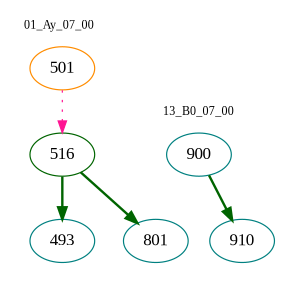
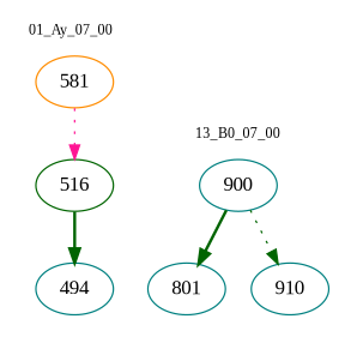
  digraph {
    fontname="Liberation Serif"
    node [color=teal fontname="Liberation Serif"]
    edge [color=darkgreen fontname="Liberation Serif" style=dotted]
-   n1 [color=darkorange label=501]
-   n2 [label=493]
+   n1 [color=darkorange label=581]
+   n2 [label=494]
    n3 [color=darkgreen label=516]
    n4 [label=900]
    n5 [label=801]
    n6 [label=910]
    subgraph cluster_1 {
      color=white
      fontsize=10
      label="01_Ay_07_00"
      n1
      n2
      n3
    }
    subgraph cluster_2 {
      color=white
      fontsize=10
      label="13_B0_07_00"
      n4
      n5
      n6
    }
    n1 -> n3 [color=deeppink]
    n3 -> n2 [style=bold]
-   n3 -> n5 [style=bold]
-   n4 -> n6 [style=bold]
+   n4 -> n5 [style=bold]
+   n4 -> n6
  }
